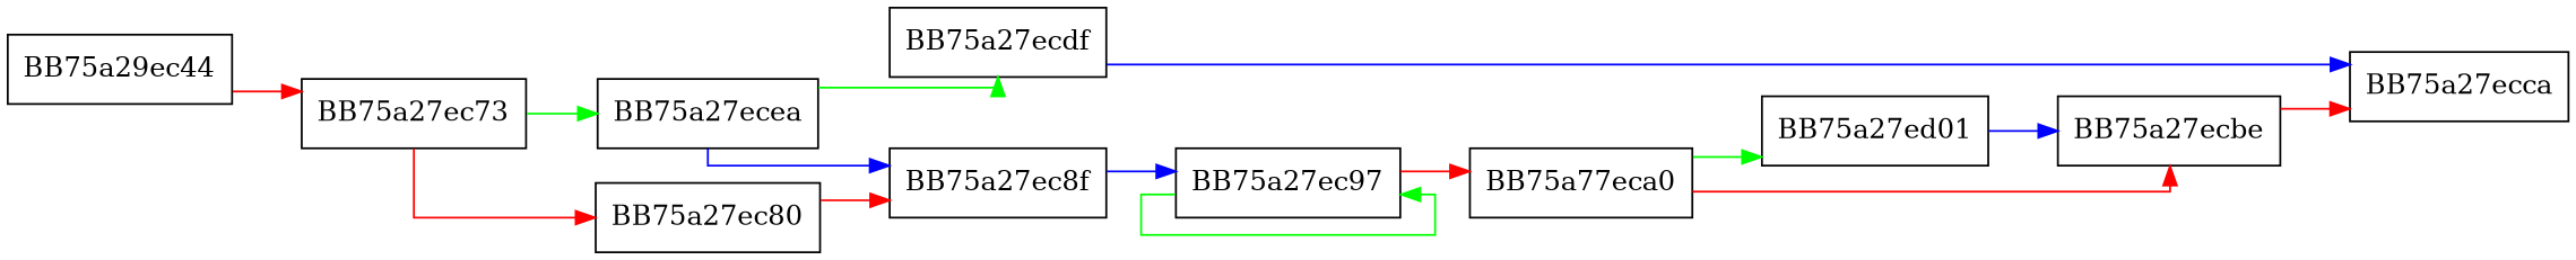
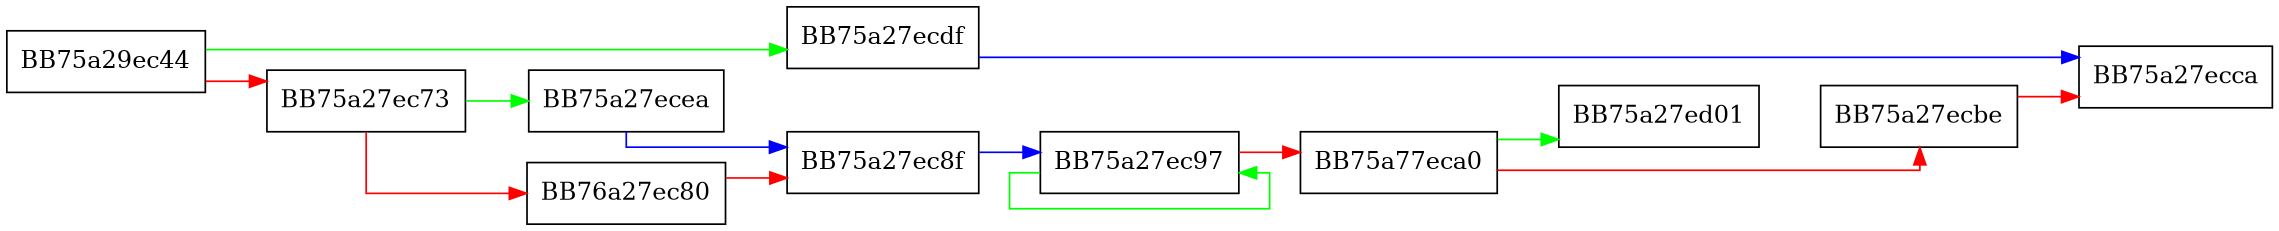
  digraph {
    rankdir=LR
    splines=ortho
    node [shape=box]
    edge [color=red]
    n1 [label=BB75a29ec44]
    BB75a27ecdf
    BB75a27ec73
    BB75a27ecca
    BB75a27ecea
-   BB75a27ec80
+   BB75a27ec80 [label=BB76a27ec80]
    BB75a27ec8f
    BB75a27ec97
    n9 [label=BB75a77eca0]
    BB75a27ed01
    BB75a27ecbe
-   BB75a27ecea -> BB75a27ecdf [color=green]
+   n1 -> BB75a27ecdf [color=green]
    n1 -> BB75a27ec73
    BB75a27ecdf -> BB75a27ecca [color=blue]
    BB75a27ec73 -> BB75a27ecea [color=green]
    BB75a27ec73 -> BB75a27ec80
    BB75a27ecea -> BB75a27ec8f [color=blue]
    BB75a27ec80 -> BB75a27ec8f
    BB75a27ec8f -> BB75a27ec97 [color=blue]
    BB75a27ec97 -> BB75a27ec97 [color=green]
    BB75a27ec97 -> n9
    n9 -> BB75a27ed01 [color=green]
    n9 -> BB75a27ecbe
-   BB75a27ed01 -> BB75a27ecbe [color=blue]
    BB75a27ecbe -> BB75a27ecca
  }
